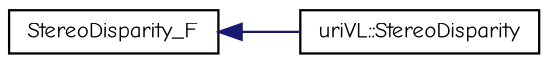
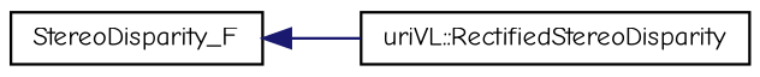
  digraph {
    rankdir=LR
    fontname="Comic Neue"
    node [color=black fillcolor=white fontname="Comic Neue" fontsize=10 shape=record style=filled]
    n1 [height=0.2 label=StereoDisparity_F width=0.4]
-   n2 [height=0.2 label="uriVL::StereoDisparity" width=0.4]
+   n2 [height=0.2 label="uriVL::RectifiedStereoDisparity" width=0.4]
    n1 -> n2 [color=midnightblue dir=back fontname="Comic Neue" fontsize=10 labelfontname=Helvetica labelfontsize=10 style=solid]
  }
